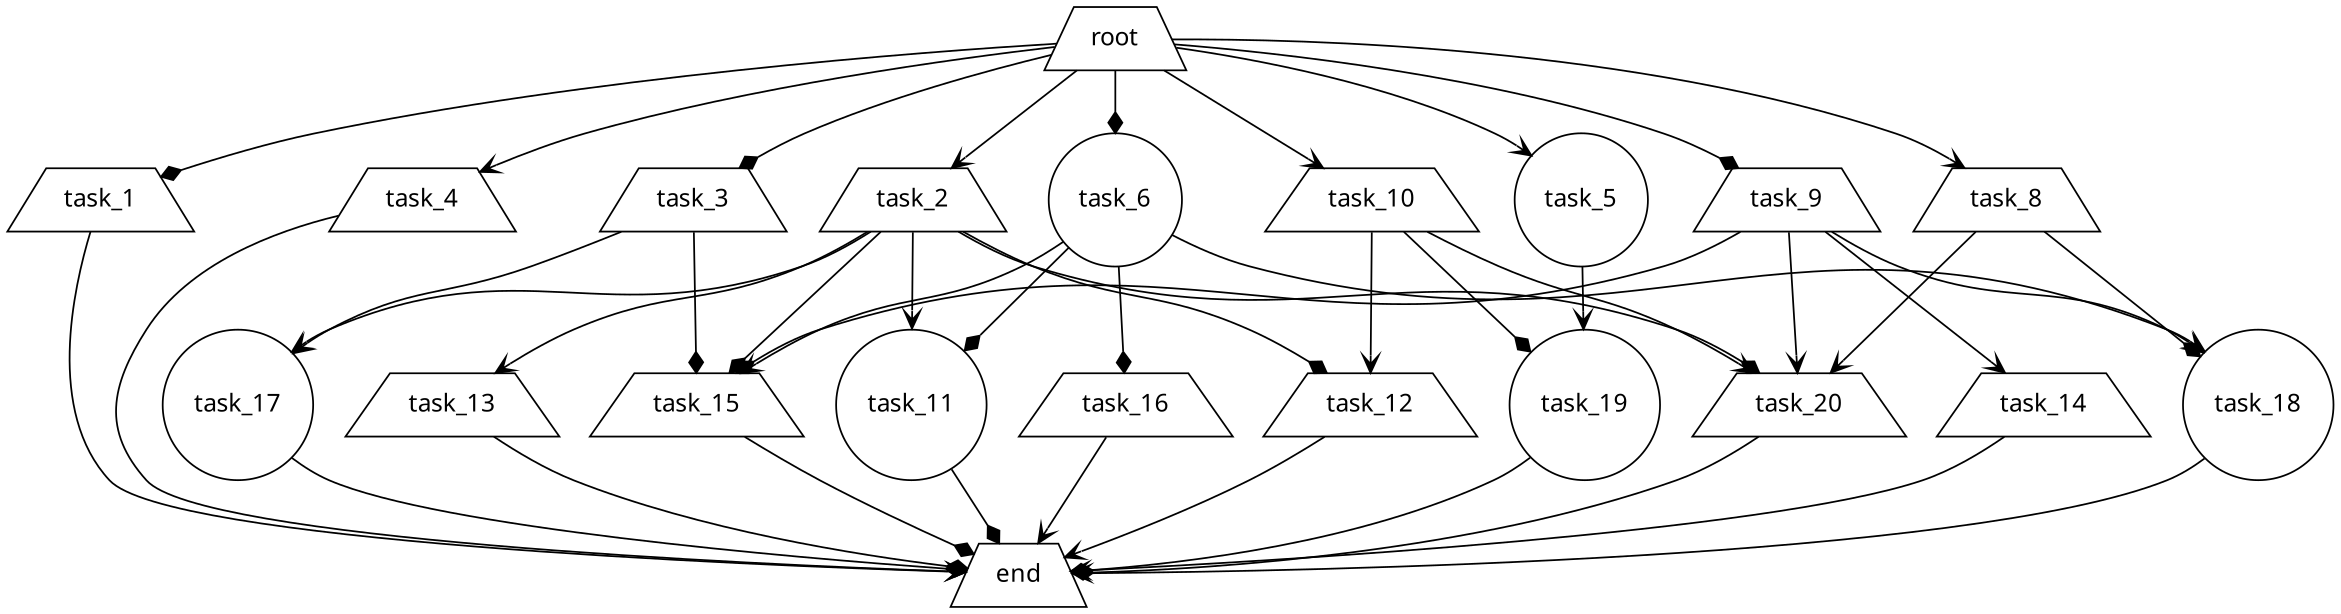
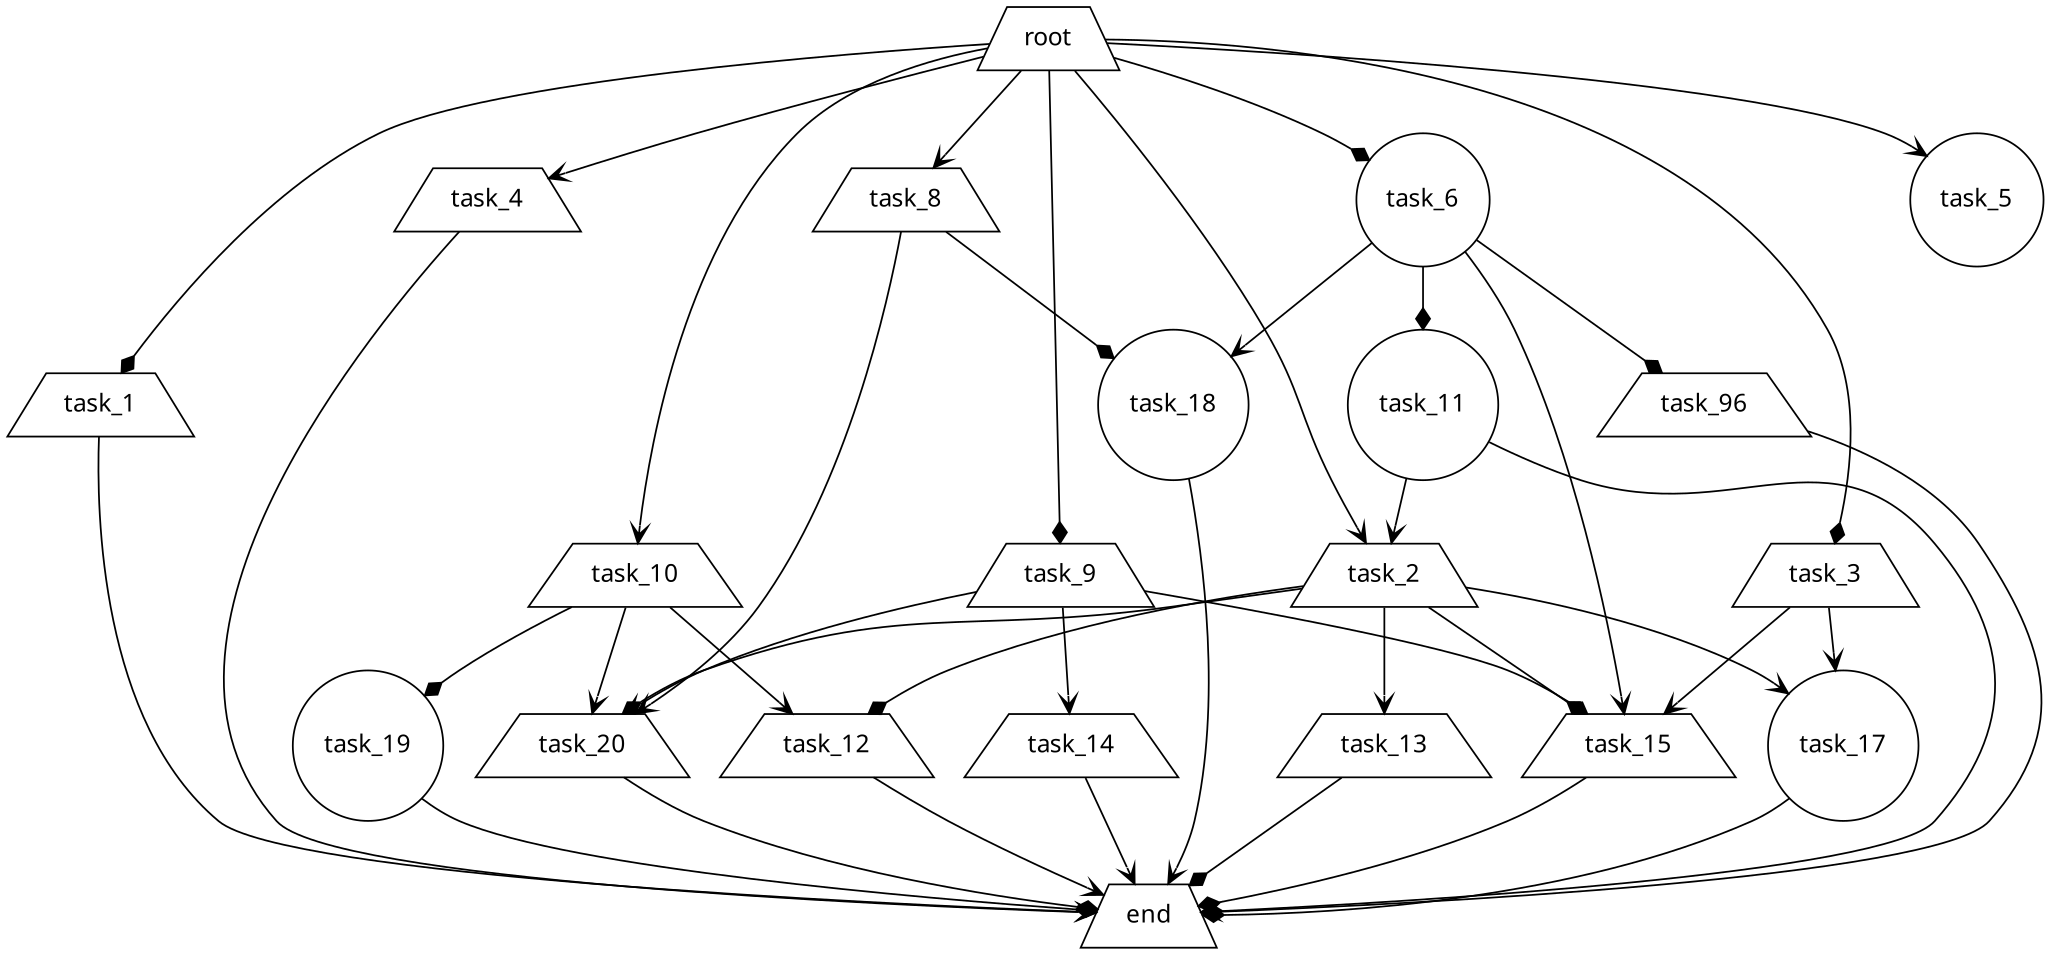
  digraph {
    fontname="Noto Sans"
    node [fontname="Noto Sans" shape=trapezium]
    edge [arrowhead=vee fontname="Noto Sans"]
    root
    task_1
    task_2
    task_3
    task_4
    task_5 [shape=circle]
    task_6 [shape=circle]
    task_8
    task_9
    task_10
    end
    task_11 [shape=circle]
    task_12
    task_13
    task_15
    task_17 [shape=circle]
    task_20
    task_19 [shape=circle]
-   task_16
+   task_16 [label=task_96]
    task_18 [shape=circle]
    task_14
    root -> task_1 [arrowhead=diamond]
    root -> task_2
    root -> task_3 [arrowhead=diamond]
    root -> task_4
    root -> task_5
    root -> task_6 [arrowhead=diamond]
    root -> task_8
    root -> task_9 [arrowhead=diamond]
    root -> task_10
    task_1 -> end
-   task_2 -> task_11
+   task_11 -> task_2
    task_2 -> task_12 [arrowhead=diamond]
    task_2 -> task_13
    task_2 -> task_15 [arrowhead=diamond]
    task_2 -> task_17
    task_2 -> task_20 [arrowhead=diamond]
-   task_3 -> task_15 [arrowhead=diamond]
+   task_3 -> task_15
    task_3 -> task_17
    task_4 -> end
-   task_5 -> task_19
    task_6 -> task_11 [arrowhead=diamond]
    task_6 -> task_15
    task_6 -> task_16 [arrowhead=diamond]
    task_6 -> task_18
    task_8 -> task_20
    task_8 -> task_18 [arrowhead=diamond]
    task_9 -> task_15 [arrowhead=diamond]
    task_9 -> task_20
-   task_9 -> task_18
    task_9 -> task_14
    task_10 -> task_12
    task_10 -> task_20
    task_10 -> task_19 [arrowhead=diamond]
    task_11 -> end [arrowhead=diamond]
    task_12 -> end
    task_13 -> end [arrowhead=diamond]
    task_15 -> end [arrowhead=diamond]
    task_17 -> end [arrowhead=diamond]
    task_20 -> end [arrowhead=diamond]
    task_19 -> end [arrowhead=diamond]
    task_16 -> end
    task_18 -> end
    task_14 -> end
  }
